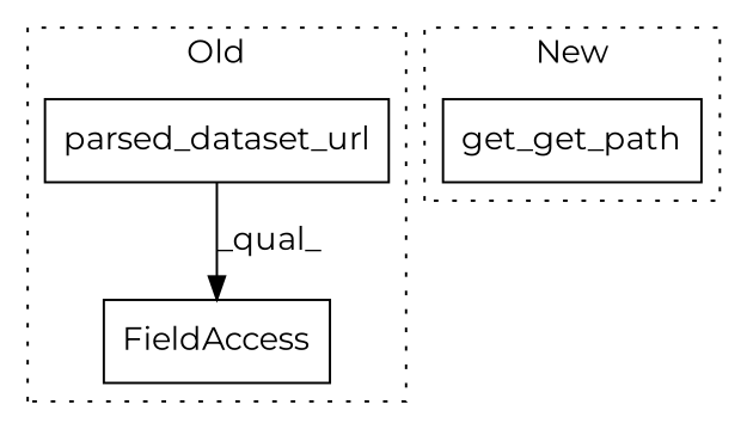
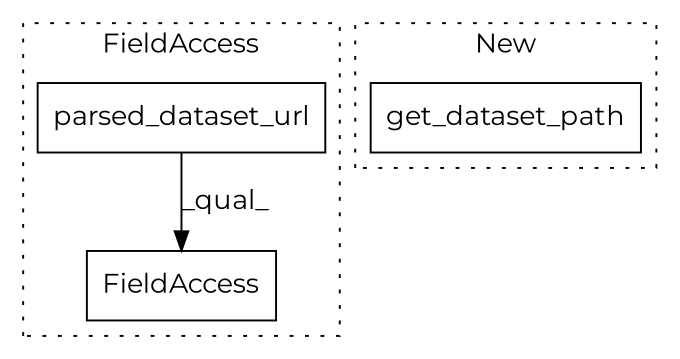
  digraph {
    fontname=Montserrat
    node [a=32 shape=box fontname=Montserrat]
    n1 [l=20 label=parsed_dataset_url s=10321]
    n2 [a=22 l=34 label=FieldAccess s=10312]
-   n3 [l=18 label=get_get_path s=10314]
+   n3 [l=18 label=get_dataset_path s=10314]
    subgraph cluster_1 {
-     label=Old
+     label=FieldAccess
      style=dotted
      n1
      n2
    }
    subgraph cluster_2 {
      label=New
      style=dotted
      n3
    }
    n1 -> n2 [label=_qual_ fontname=Montserrat]
  }
